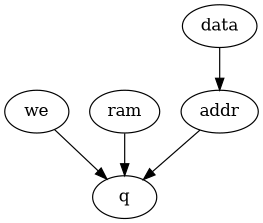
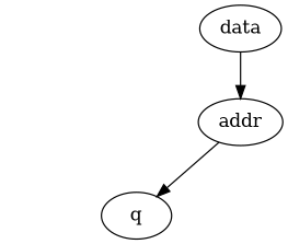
  strict digraph {
    edge [weight=1.0]
-   we
    q
-   ram
    data
    addr
-   we -> q
-   ram -> q
    data -> addr
    addr -> q
  }
